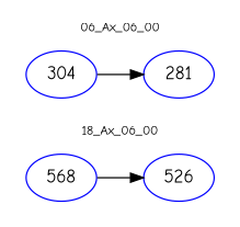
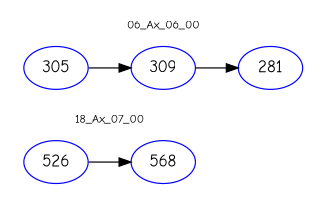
  digraph {
    fontname="Comic Neue"
    rankdir=LR
    node [color=blue fontname="Comic Neue"]
    edge [color=black fontname="Comic Neue"]
    n1 [label=526]
    n2 [label=568]
-   n4 [label=304]
+   n3 [label=305]
+   n4 [label=309]
    n5 [label=281]
    subgraph cluster_1 {
      color=white
      fontsize=10
-     label="18_Ax_06_00"
+     label="18_Ax_07_00"
      n1
      n2
    }
    subgraph cluster_2 {
      color=white
      fontsize=10
      label="06_Ax_06_00"
+     n3
      n4
      n5
    }
-   n2 -> n1
+   n1 -> n2
+   n3 -> n4
    n4 -> n5
  }
